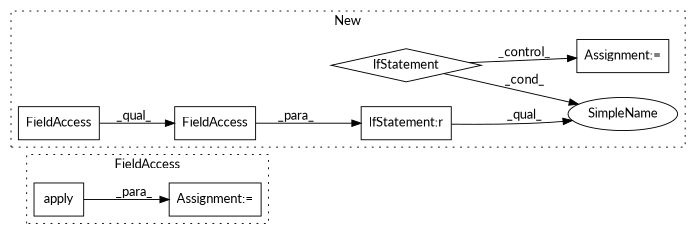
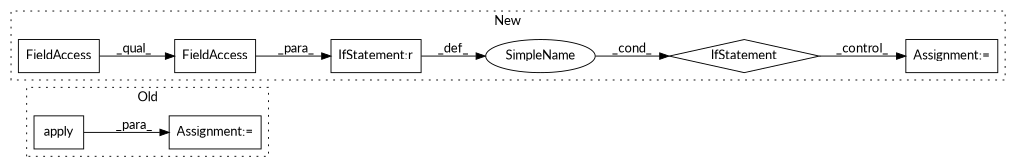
  digraph {
    fontname=Lato
    rankdir=LR
    node [a=7 fontname=Lato l=1 s=2360 shape=box]
    edge [fontname=Lato]
    n1 [a=32 l="6,1" label=apply s="1871,1898"]
    n2 [label="Assignment:=" s=1850]
    n3 [a=25 l="4,2" label=IfStatement s="2356,2405" shape=diamond]
    n4 [a=42 label=SimpleName shape=ellipse l="" s=""]
    n5 [label="Assignment:=" s=2426]
    n6 [a=27 l=4 label="IfStatement:r" s=2390]
    n7 [a=22 l=30 label=FieldAccess]
    n8 [a=22 l=13 label=FieldAccess]
    subgraph cluster_1 {
-     label=FieldAccess
+     label=Old
      style=dotted
      n1
      n2
    }
    subgraph cluster_2 {
      label=New
      style=dotted
      n3
      n4
      n5
      n6
      n7
      n8
    }
    n1 -> n2 [label=_para_]
    n3 -> n5 [label=_control_]
-   n3 -> n4 [label=_cond_]
-   n6 -> n4 [label=_qual_]
+   n4 -> n3 [label=_cond_]
+   n6 -> n4 [label=_def_]
    n7 -> n6 [label=_para_]
    n8 -> n7 [label=_qual_]
  }
